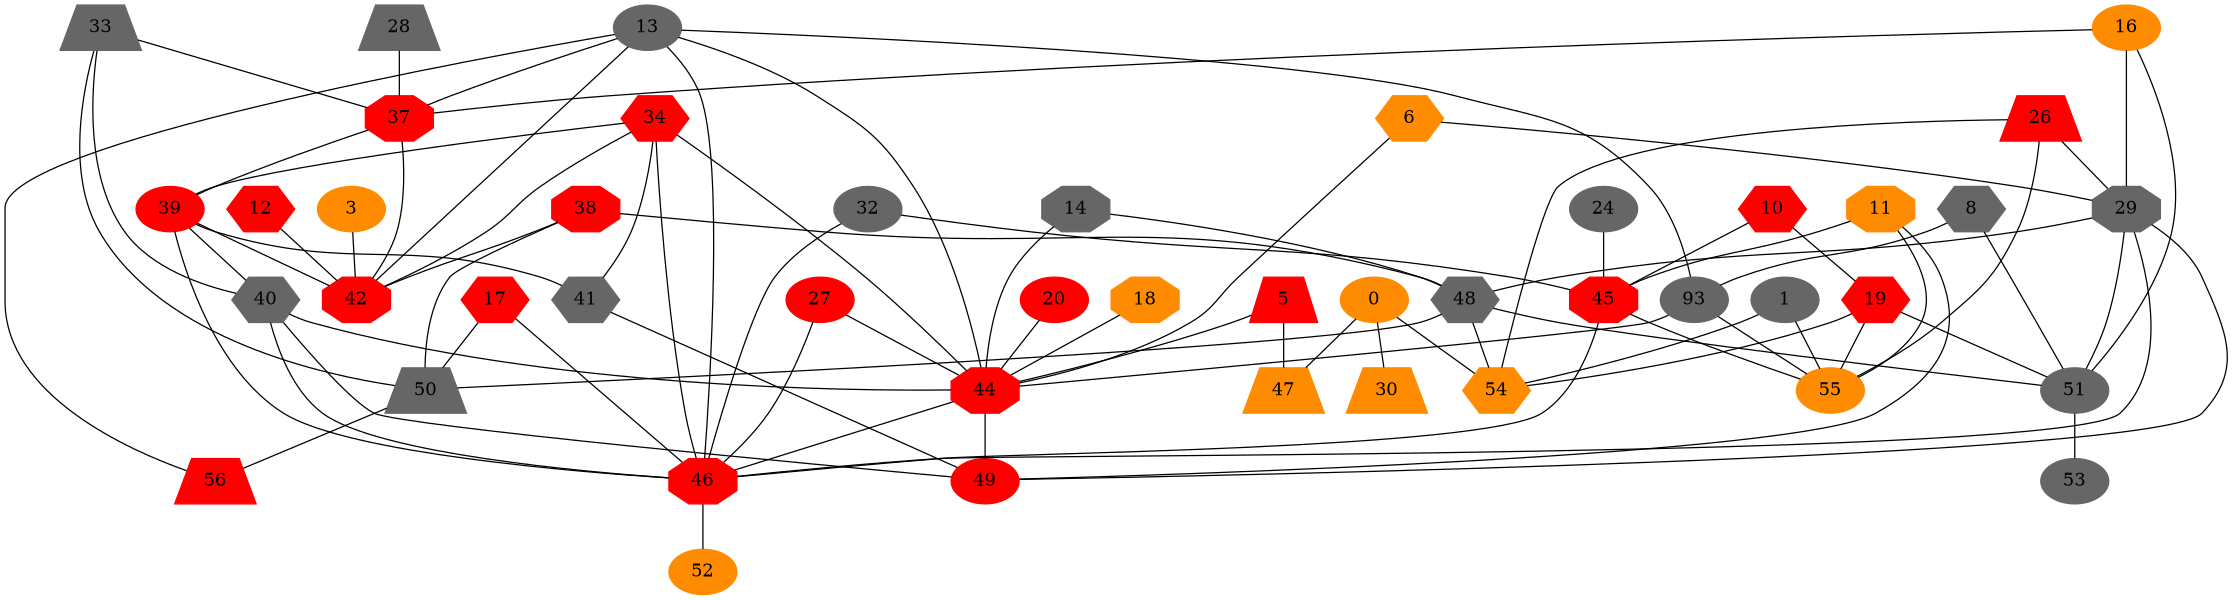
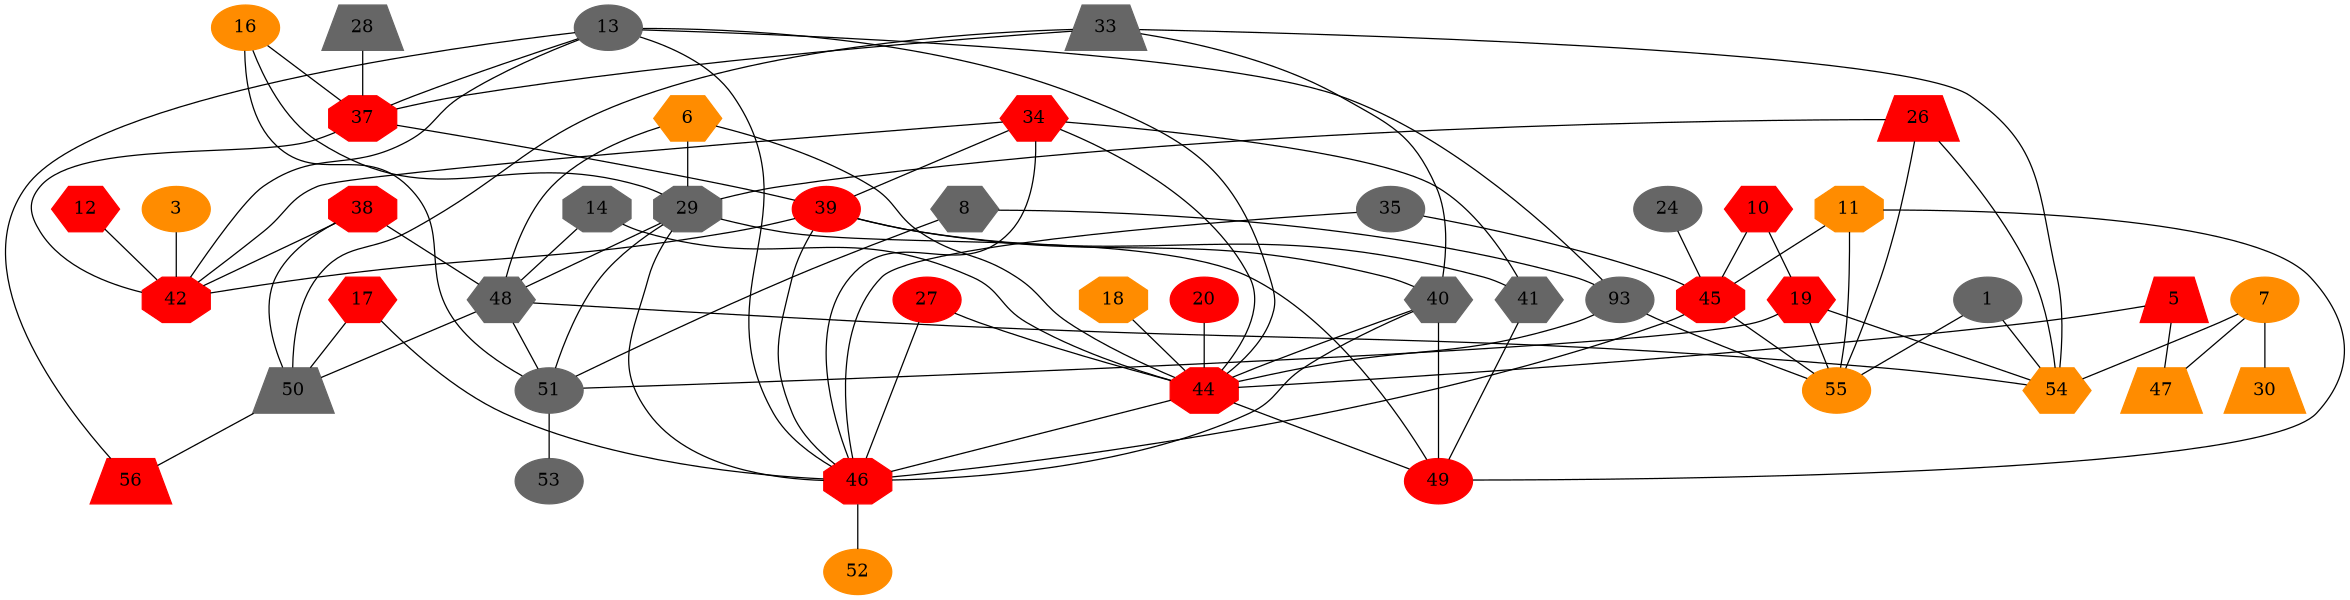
  graph {
    node [color=red shape=ellipse style=filled]
    edge [weight=1.0]
    1 [color=gray40]
    54 [color=darkorange shape=hexagon]
    55 [color=darkorange]
    3 [color=darkorange]
    42 [shape=octagon]
    5 [shape=trapezium]
    44 [shape=octagon]
    47 [color=darkorange shape=trapezium]
    49
    46 [shape=octagon]
    6 [color=darkorange shape=hexagon]
    29 [color=gray40 shape=octagon]
    48 [color=gray40 shape=hexagon]
    51 [color=gray40]
    50 [color=gray40 shape=trapezium]
-   7 [color=darkorange label=0]
+   7 [color=darkorange]
    30 [color=darkorange shape=trapezium]
    8 [color=gray40 shape=hexagon]
    n19 [color=gray40 label=93]
    53 [color=gray40]
    10 [shape=hexagon]
    19 [shape=hexagon]
    45 [shape=octagon]
    11 [color=darkorange shape=octagon]
    12 [shape=hexagon]
    13 [color=gray40]
    37 [shape=octagon]
    56 [shape=trapezium]
    33 [color=gray40 shape=trapezium]
    40 [color=gray40 shape=hexagon]
    39
    52 [color=darkorange]
    14 [color=gray40 shape=octagon]
    16 [color=darkorange]
    17 [shape=hexagon]
    18 [color=darkorange shape=octagon]
    20
    24 [color=gray40]
    26 [shape=trapezium]
    27
    28 [color=gray40 shape=trapezium]
-   32 [color=gray40]
+   32 [color=gray40 label=35]
    34 [shape=hexagon]
    41 [color=gray40 shape=hexagon]
    38 [shape=octagon]
    1 -- 54
    1 -- 55
    3 -- 42
    5 -- 44
    5 -- 47
    44 -- 49
    44 -- 46
    46 -- 52
    6 -- 44
    6 -- 29
+   6 -- 48
    29 -- 49
    29 -- 46
    29 -- 48
    29 -- 51
    48 -- 54
    48 -- 51
    48 -- 50
    51 -- 53
    50 -- 56
    7 -- 54 [weight=2.0]
    7 -- 47
    7 -- 30
    8 -- 51
    8 -- n19
    n19 -- 55
    n19 -- 44
    10 -- 19
    10 -- 45
    19 -- 54
    19 -- 55
    19 -- 51 [weight=2.0]
    45 -- 55
    45 -- 46
    11 -- 55
    11 -- 49
    11 -- 45
    12 -- 42
    13 -- 42
    13 -- 44
    13 -- 46
    13 -- n19
    13 -- 37
    13 -- 56
    37 -- 42
    37 -- 39
+   33 -- 54
    33 -- 50
    33 -- 37
    33 -- 40
    40 -- 44
    40 -- 49
    40 -- 46 [weight=2.0]
    39 -- 42
    39 -- 46
    39 -- 40
    39 -- 41
    14 -- 44
    14 -- 48
    16 -- 29
    16 -- 51
    16 -- 37
    17 -- 46
    17 -- 50
    18 -- 44
    20 -- 44
    24 -- 45
    26 -- 54
    26 -- 55
    26 -- 29
    27 -- 44
    27 -- 46
    28 -- 37 [weight=2.0]
    32 -- 46
    32 -- 45
    34 -- 42
    34 -- 44
    34 -- 46
    34 -- 39
    34 -- 41
    41 -- 49
    38 -- 42
    38 -- 48
    38 -- 50
  }
